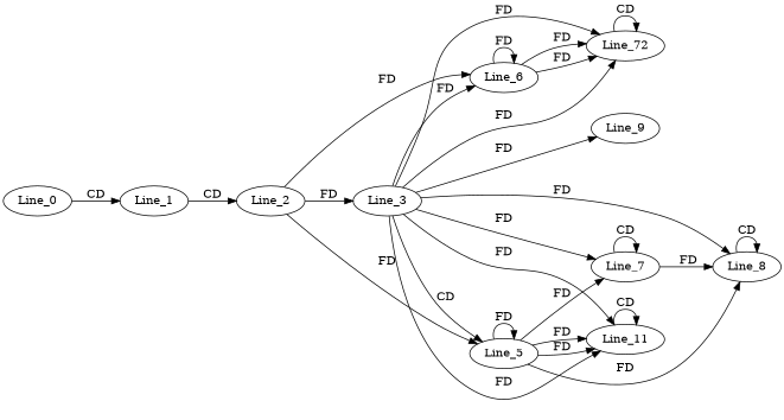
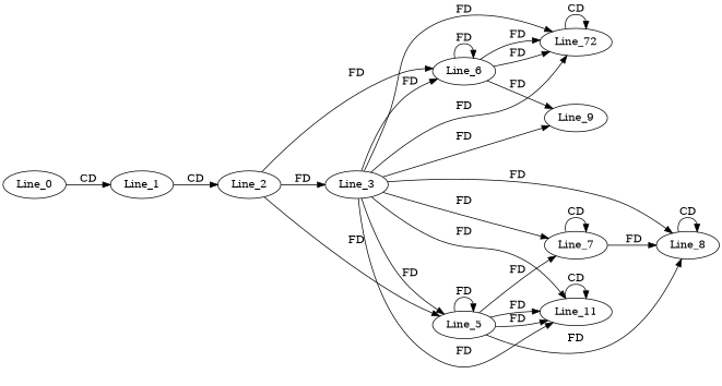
  digraph {
    rankdir=LR
    Line_0
    Line_1
    Line_2
    Line_3
    Line_5
    Line_6
    Line_7
    Line_8
    Line_9
    Line_11
    n11 [label=Line_72]
    Line_0 -> Line_1 [label=CD]
    Line_1 -> Line_2 [label=CD]
    Line_2 -> Line_3 [label=FD]
    Line_2 -> Line_5 [label=FD]
    Line_2 -> Line_6 [label=FD]
-   Line_3 -> Line_5 [label=CD]
+   Line_3 -> Line_5 [label=FD]
    Line_3 -> Line_6 [label=FD]
    Line_3 -> Line_7 [label=FD]
    Line_3 -> Line_8 [label=FD]
    Line_3 -> Line_9 [label=FD]
    Line_3 -> Line_11 [label=FD]
    Line_3 -> Line_11 [label=FD]
    Line_3 -> n11 [label=FD]
    Line_3 -> n11 [label=FD]
    Line_5 -> Line_5 [label=FD]
    Line_5 -> Line_7 [label=FD]
    Line_5 -> Line_8 [label=FD]
    Line_5 -> Line_11 [label=FD]
    Line_5 -> Line_11 [label=FD]
    Line_6 -> Line_6 [label=FD]
+   Line_6 -> Line_9 [label=FD]
    Line_6 -> n11 [label=FD]
    Line_6 -> n11 [label=FD]
    Line_7 -> Line_7 [label=CD]
    Line_7 -> Line_8 [label=FD]
    Line_8 -> Line_8 [label=CD]
    Line_11 -> Line_11 [label=CD]
    n11 -> n11 [label=CD]
  }
